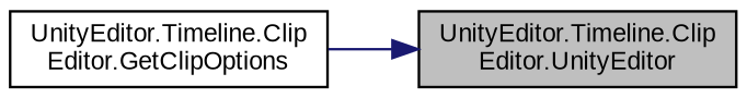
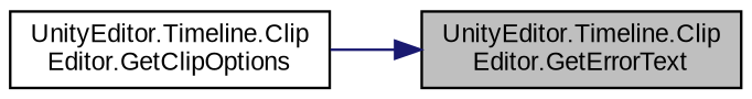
  digraph {
    rankdir=RL
    fontname="Liberation Sans"
    node [color=black fontname="Liberation Sans" fontsize=10 shape=record style=filled]
-   n1 [fillcolor=grey75 fontcolor=black height=0.2 label="UnityEditor.Timeline.Clip\lEditor.UnityEditor" width=0.4]
+   n1 [fillcolor=grey75 fontcolor=black height=0.2 label="UnityEditor.Timeline.Clip\lEditor.GetErrorText" width=0.4]
    n2 [fillcolor=white height=0.2 label="UnityEditor.Timeline.Clip\lEditor.GetClipOptions" width=0.4]
    n1 -> n2 [color=midnightblue dir=back fontname="Liberation Sans" fontsize=10 labelfontname=Helvetica labelfontsize=10 style=solid]
  }
